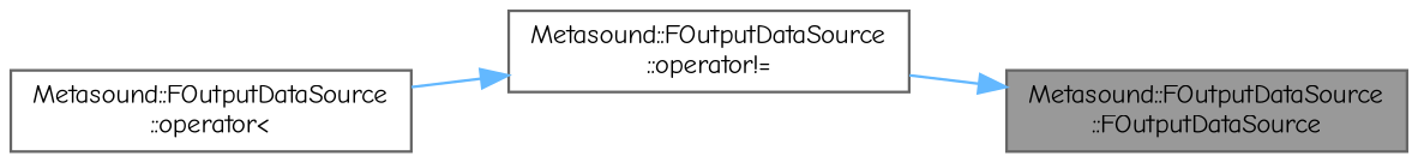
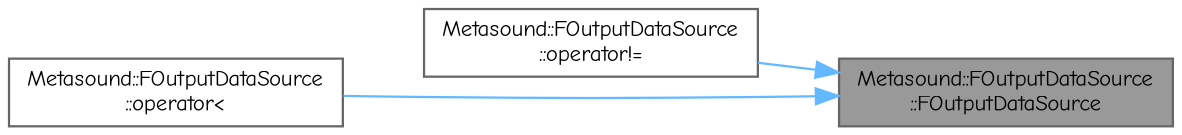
  digraph {
    fontname="Comic Neue"
    rankdir=RL
    node [color=grey40 fillcolor=white fontname="Comic Neue" fontsize=10 shape=box style=filled]
    edge [color=steelblue1 dir=back fontname="Comic Neue" fontsize=10 labelfontname=Helvetica labelfontsize=10 style=solid]
    n1 [color=gray40 fillcolor=grey60 fontcolor=black height=0.2 label="Metasound::FOutputDataSource\l::FOutputDataSource" width=0.4]
    n2 [height=0.2 label="Metasound::FOutputDataSource\l::operator!=" width=0.4]
    n3 [height=0.2 label="Metasound::FOutputDataSource\l::operator\<" width=0.4]
    n1 -> n2
-   n2 -> n3
+   n1 -> n3
  }
